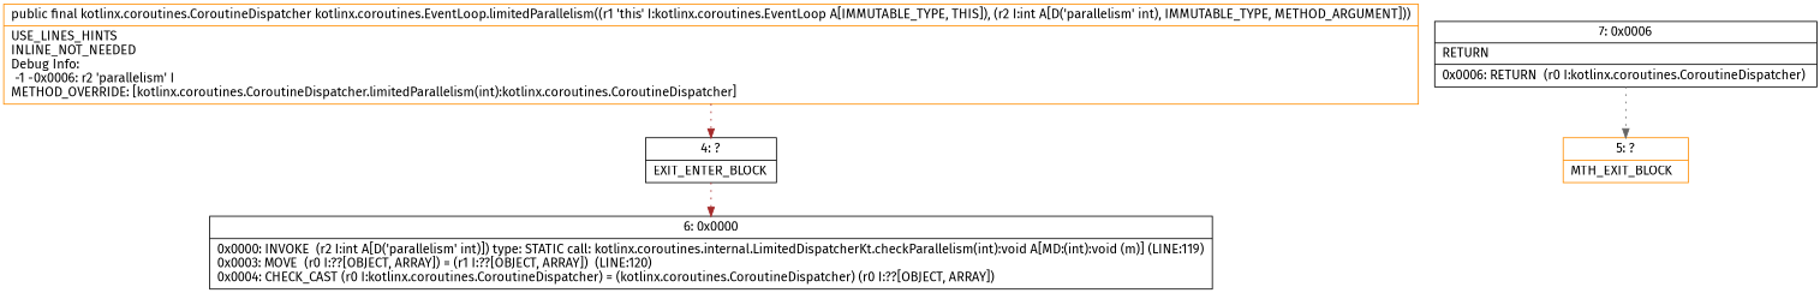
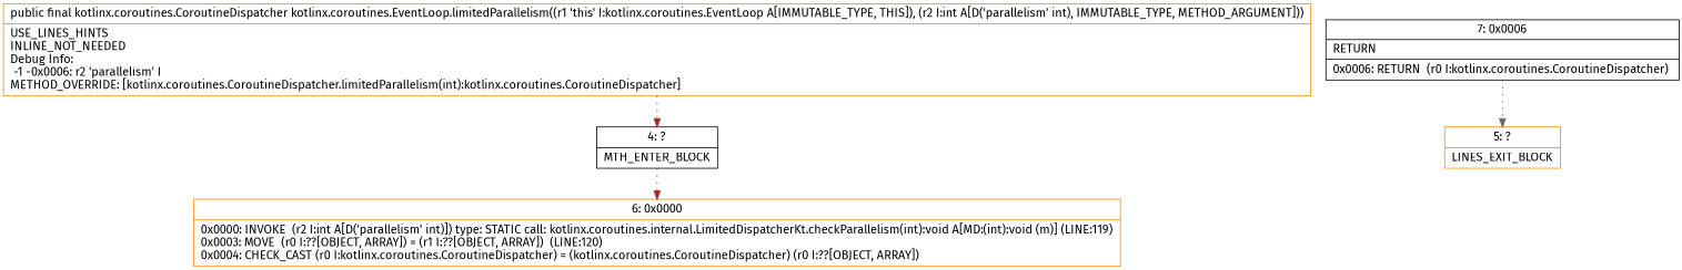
  digraph {
    fontname="Fira Sans"
    node [color=black fontname="Fira Sans" shape=record]
    edge [arrowhead=normal color=brown fontname="Fira Sans" style=dotted]
-   n1 [label="{4\:\ ?|EXIT_ENTER_BLOCK\l}"]
-   n2 [label="{6\:\ 0x0000|0x0000: INVOKE  (r2 I:int A[D('parallelism' int)]) type: STATIC call: kotlinx.coroutines.internal.LimitedDispatcherKt.checkParallelism(int):void A[MD:(int):void (m)] (LINE:119)\l0x0003: MOVE  (r0 I:??[OBJECT, ARRAY]) = (r1 I:??[OBJECT, ARRAY])  (LINE:120)\l0x0004: CHECK_CAST (r0 I:kotlinx.coroutines.CoroutineDispatcher) = (kotlinx.coroutines.CoroutineDispatcher) (r0 I:??[OBJECT, ARRAY]) \l}"]
+   n1 [label="{4\:\ ?|MTH_ENTER_BLOCK\l}"]
+   n2 [color=darkorange label="{6\:\ 0x0000|0x0000: INVOKE  (r2 I:int A[D('parallelism' int)]) type: STATIC call: kotlinx.coroutines.internal.LimitedDispatcherKt.checkParallelism(int):void A[MD:(int):void (m)] (LINE:119)\l0x0003: MOVE  (r0 I:??[OBJECT, ARRAY]) = (r1 I:??[OBJECT, ARRAY])  (LINE:120)\l0x0004: CHECK_CAST (r0 I:kotlinx.coroutines.CoroutineDispatcher) = (kotlinx.coroutines.CoroutineDispatcher) (r0 I:??[OBJECT, ARRAY]) \l}"]
    n3 [label="{7\:\ 0x0006|RETURN\l|0x0006: RETURN  (r0 I:kotlinx.coroutines.CoroutineDispatcher) \l}"]
-   n4 [color=darkorange label="{5\:\ ?|MTH_EXIT_BLOCK\l}"]
+   n4 [color=darkorange label="{5\:\ ?|LINES_EXIT_BLOCK\l}"]
    n5 [color=darkorange label="{public final kotlinx.coroutines.CoroutineDispatcher kotlinx.coroutines.EventLoop.limitedParallelism((r1 'this' I:kotlinx.coroutines.EventLoop A[IMMUTABLE_TYPE, THIS]), (r2 I:int A[D('parallelism' int), IMMUTABLE_TYPE, METHOD_ARGUMENT]))  | USE_LINES_HINTS\lINLINE_NOT_NEEDED\lDebug Info:\l  \-1 \-0x0006: r2 'parallelism' I\lMETHOD_OVERRIDE: [kotlinx.coroutines.CoroutineDispatcher.limitedParallelism(int):kotlinx.coroutines.CoroutineDispatcher]\l}"]
    n1 -> n2
    n3 -> n4 [color=gray40]
    n5 -> n1
  }
